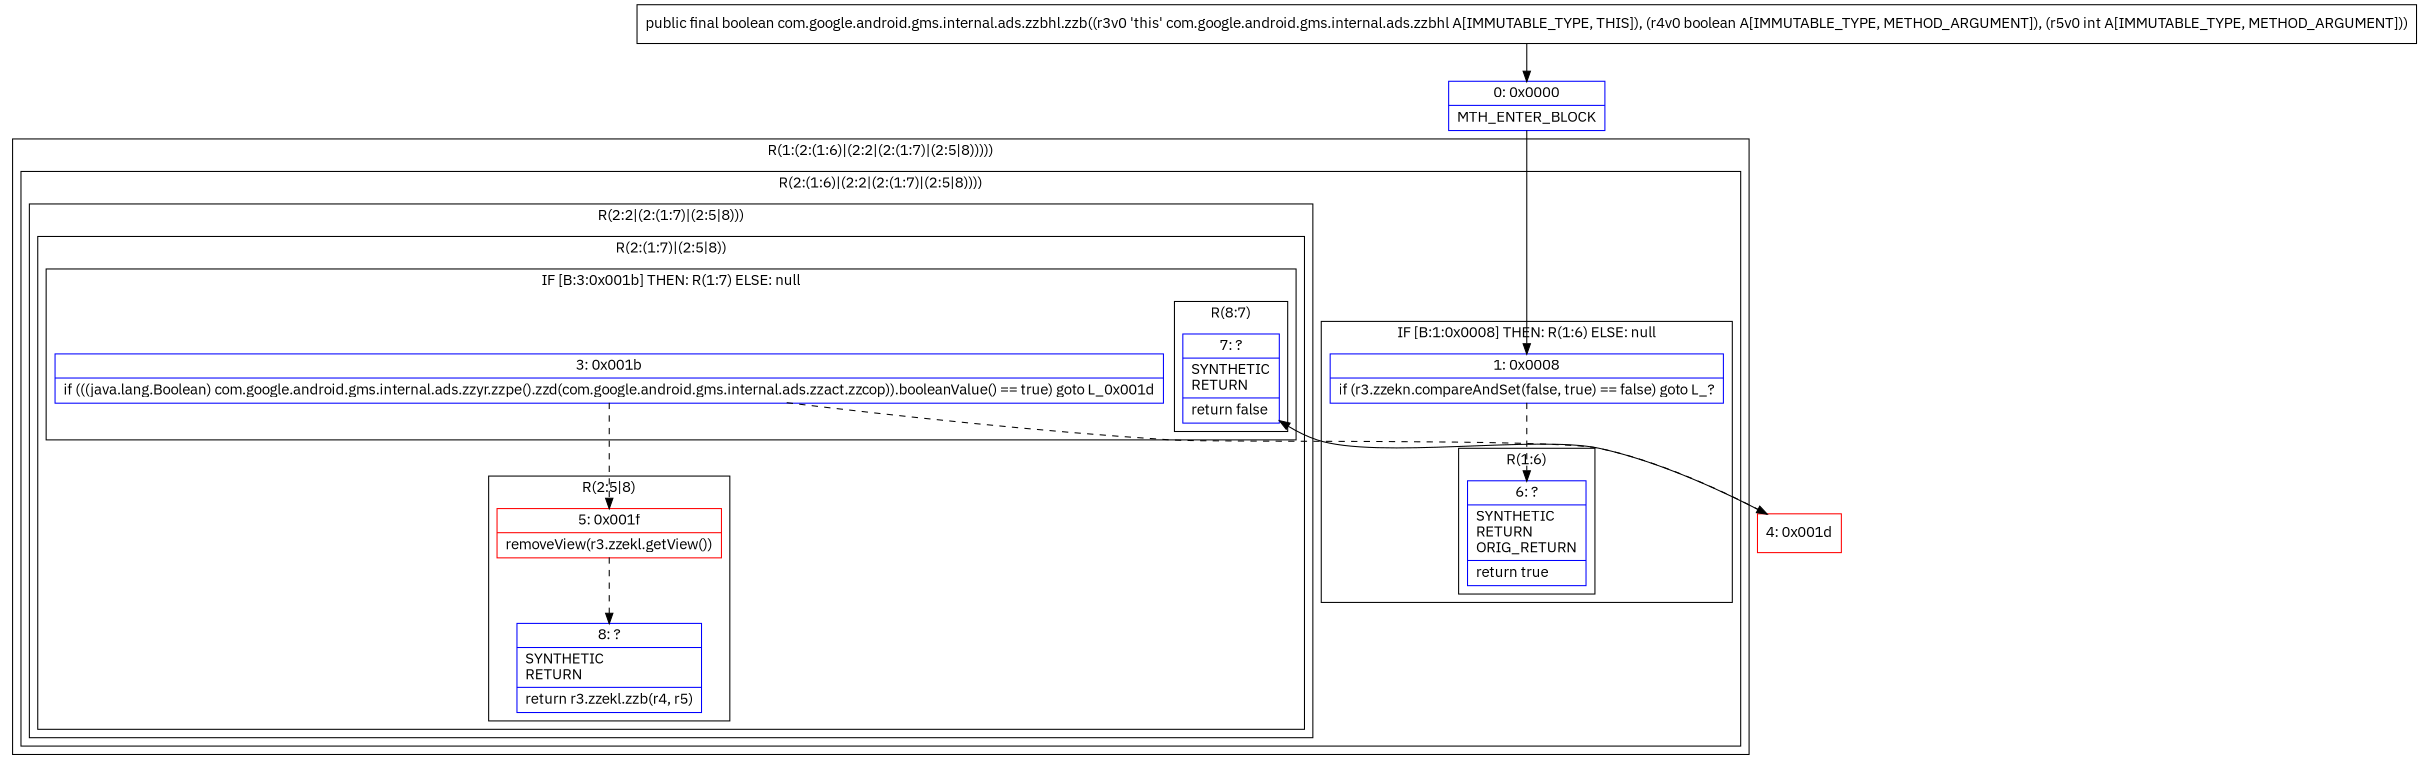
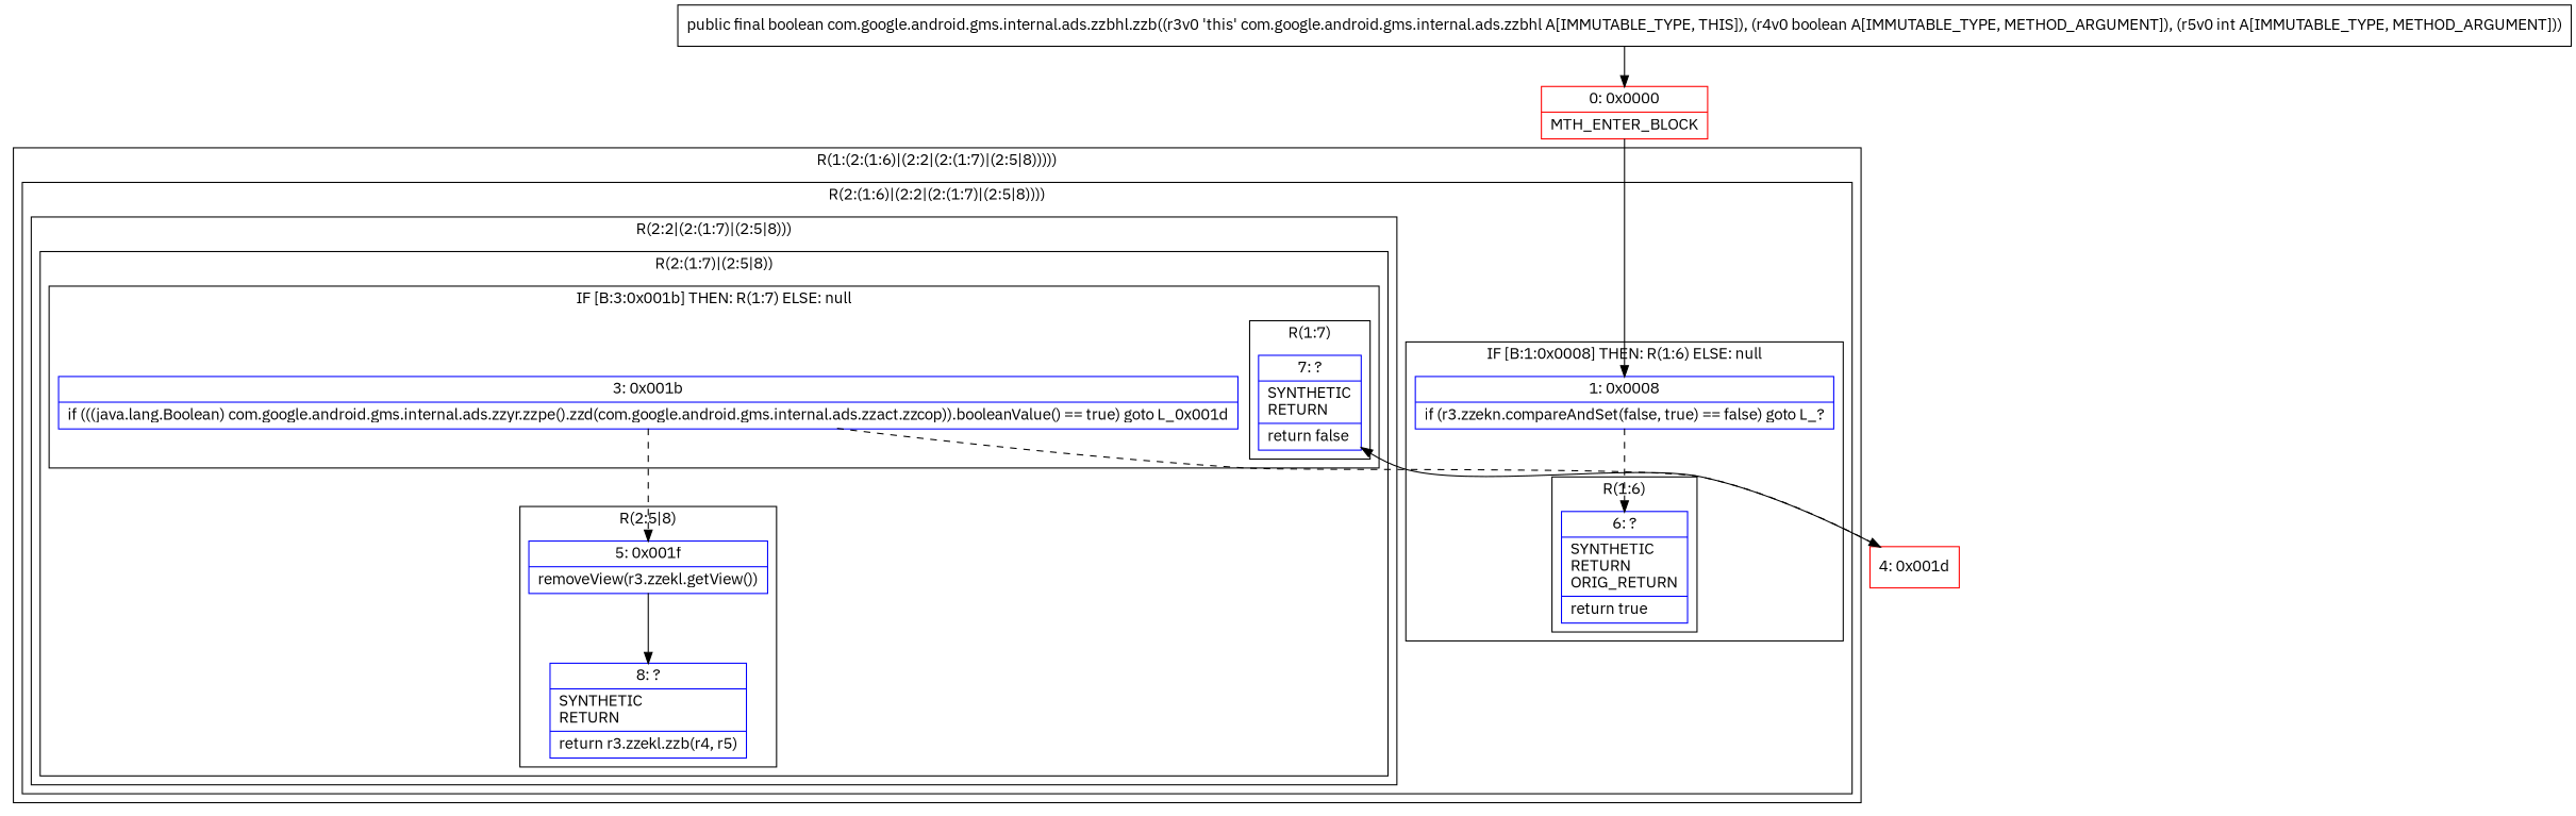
  digraph {
    fontname="IBM Plex Sans"
    node [color=blue fontname="IBM Plex Sans" shape=record]
    edge [fontname="IBM Plex Sans"]
    n1 [label="{6\:\ ?|SYNTHETIC\lRETURN\lORIG_RETURN\l|return true\l}"]
    n2 [label="{1\:\ 0x0008|if (r3.zzekn.compareAndSet(false, true) == false) goto L_?\l}"]
    n3 [label="{7\:\ ?|SYNTHETIC\lRETURN\l|return false\l}"]
    n4 [label="{3\:\ 0x001b|if (((java.lang.Boolean) com.google.android.gms.internal.ads.zzyr.zzpe().zzd(com.google.android.gms.internal.ads.zzact.zzcop)).booleanValue() == true) goto L_0x001d\l}"]
-   n5 [color=red label="{5\:\ 0x001f|removeView(r3.zzekl.getView())\l}"]
+   n5 [label="{5\:\ 0x001f|removeView(r3.zzekl.getView())\l}"]
    n6 [label="{8\:\ ?|SYNTHETIC\lRETURN\l|return r3.zzekl.zzb(r4, r5)\l}"]
    n7 [color=red label="{4\:\ 0x001d}"]
-   n8 [label="{0\:\ 0x0000|MTH_ENTER_BLOCK\l}"]
+   n8 [color=red label="{0\:\ 0x0000|MTH_ENTER_BLOCK\l}"]
    n9 [label="{public final boolean com.google.android.gms.internal.ads.zzbhl.zzb((r3v0 'this' com.google.android.gms.internal.ads.zzbhl A[IMMUTABLE_TYPE, THIS]), (r4v0 boolean A[IMMUTABLE_TYPE, METHOD_ARGUMENT]), (r5v0 int A[IMMUTABLE_TYPE, METHOD_ARGUMENT])) }" color=""]
    subgraph cluster_1 {
      label="R(1:(2:(1:6)|(2:2|(2:(1:7)|(2:5|8)))))"
      subgraph cluster_2 {
        label="R(2:(1:6)|(2:2|(2:(1:7)|(2:5|8))))"
        subgraph cluster_3 {
          label="IF [B:1:0x0008] THEN: R(1:6) ELSE: null"
          n2
          subgraph cluster_4 {
            label="R(1:6)"
            n1
          }
        }
        subgraph cluster_5 {
          label="R(2:2|(2:(1:7)|(2:5|8)))"
          subgraph cluster_6 {
            label="R(2:(1:7)|(2:5|8))"
            subgraph cluster_7 {
              label="IF [B:3:0x001b] THEN: R(1:7) ELSE: null"
              n4
              subgraph cluster_8 {
-               label="R(8:7)"
+               label="R(1:7)"
                n3
              }
            }
            subgraph cluster_9 {
              label="R(2:5|8)"
              n5
              n6
            }
          }
        }
      }
    }
    n2 -> n1 [style=dashed]
    n4 -> n5 [style=dashed]
    n4 -> n7 [style=dashed]
-   n5 -> n6 [style=dashed]
+   n5 -> n6
    n7 -> n3
    n8 -> n2
    n9 -> n8
  }
